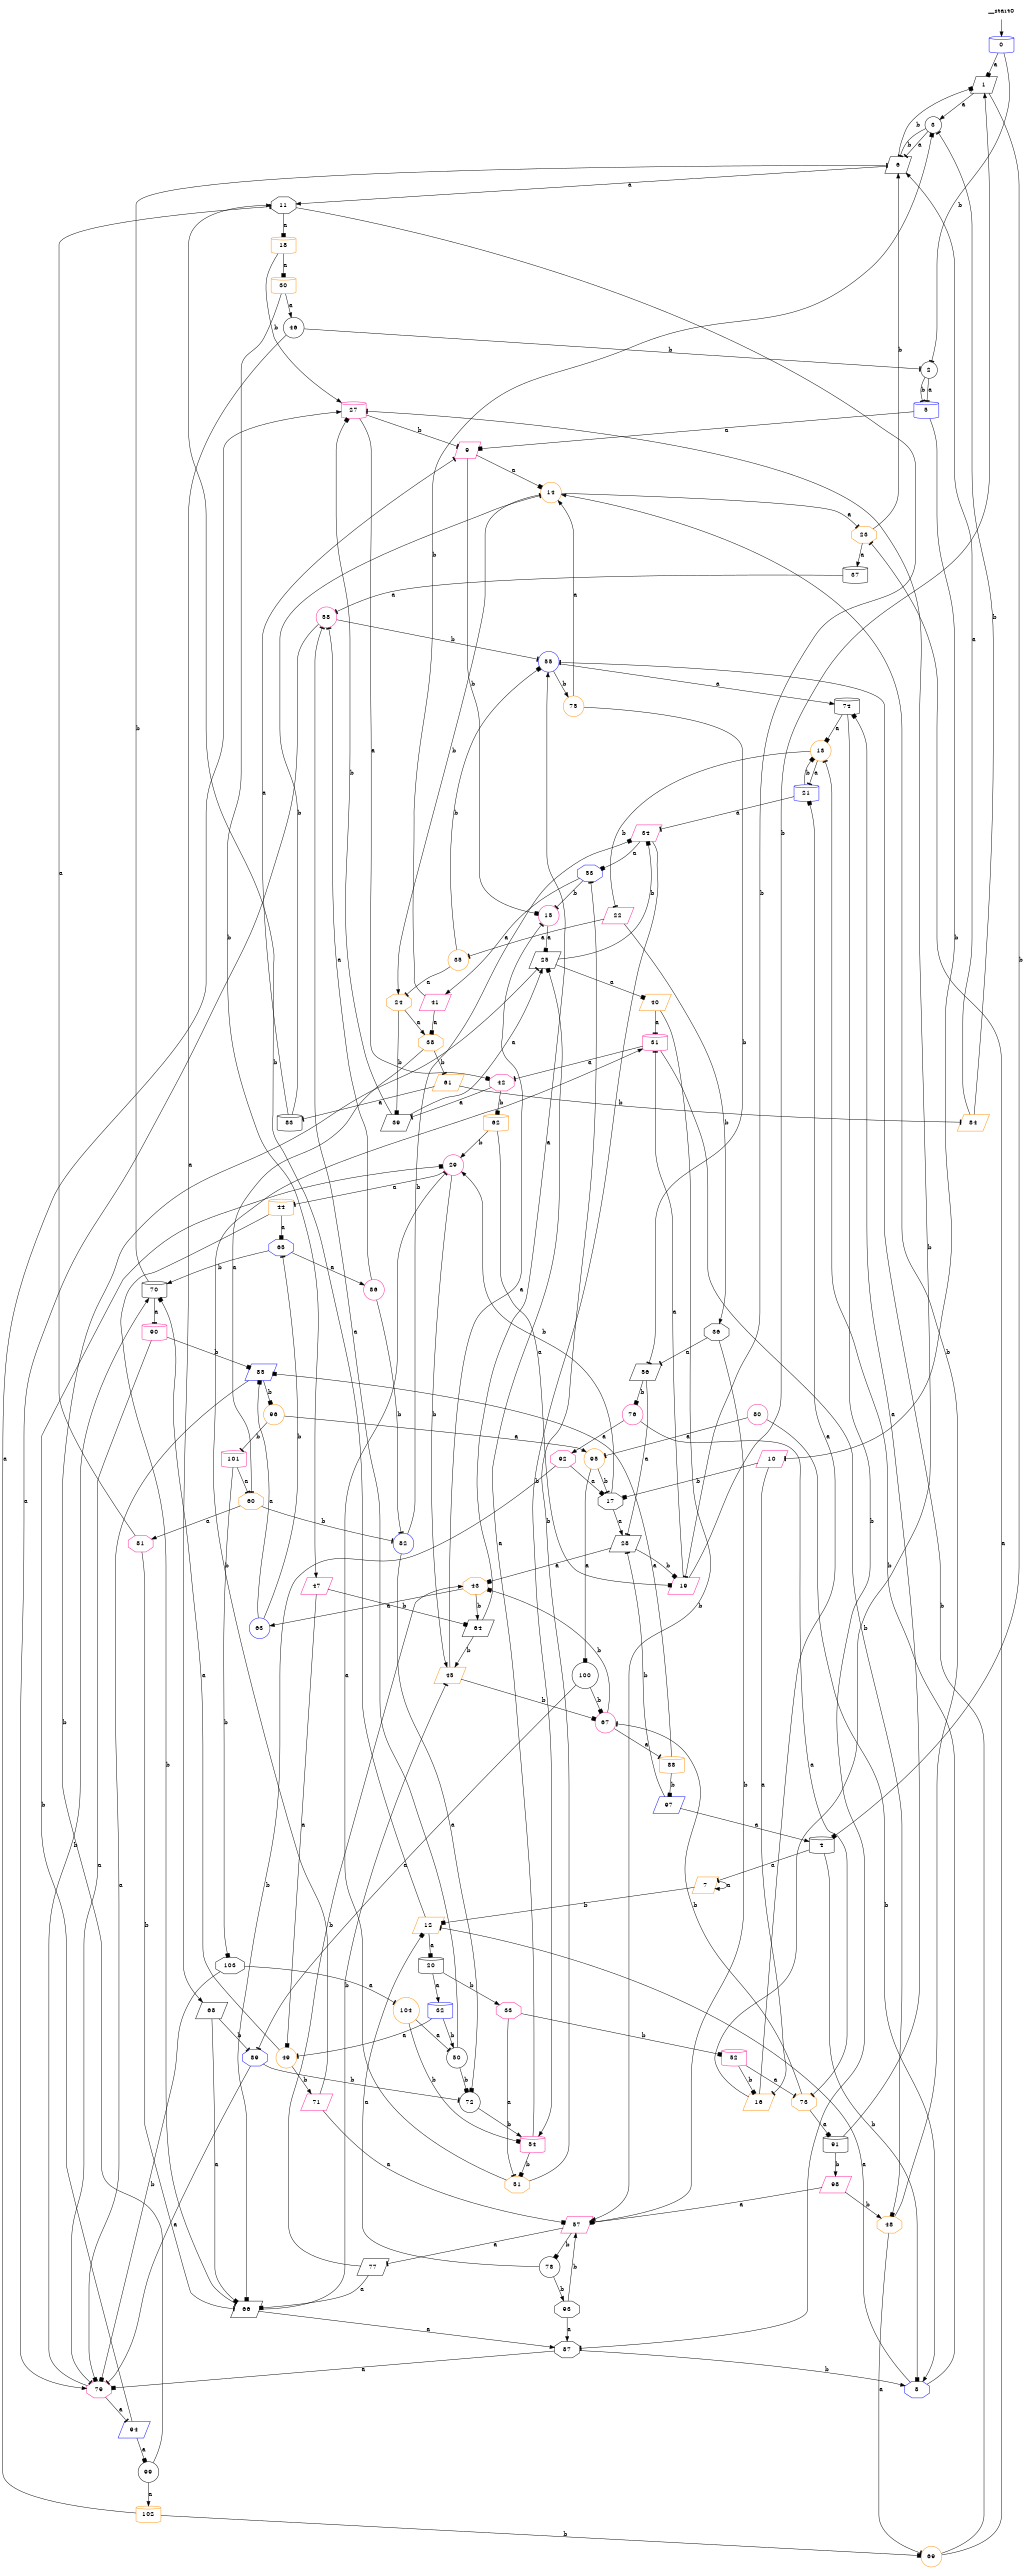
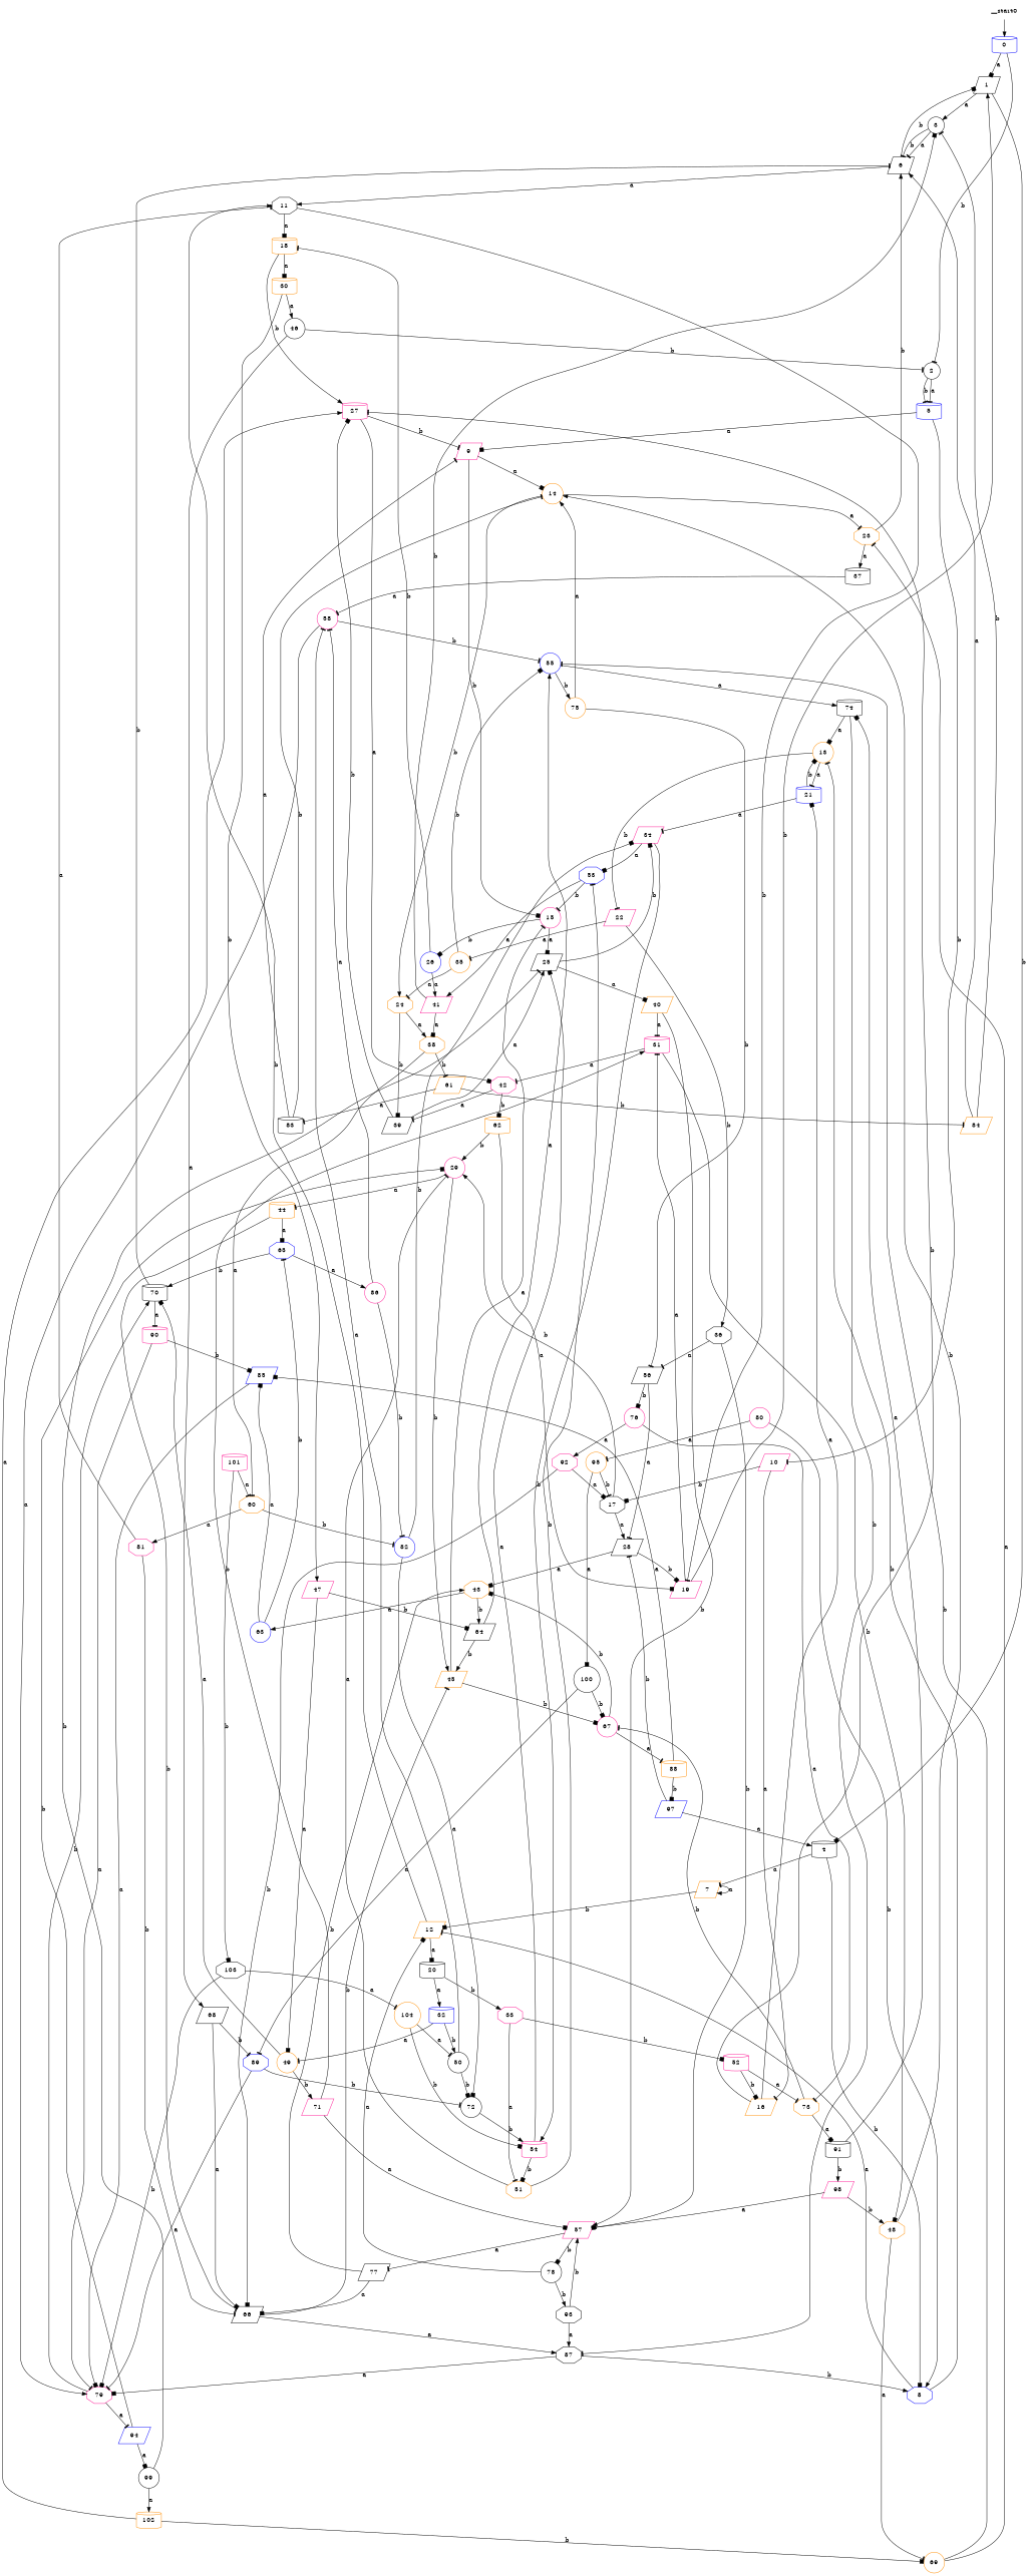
  digraph {
    node [color=darkorange shape=parallelogram]
    edge [arrowhead=tee]
    __start0 [shape=none]
    0 [color=blue shape=cylinder]
    1 [color=black]
    2 [color=black shape=circle]
    3 [color=black shape=circle]
    4 [color=black shape=cylinder]
    5 [color=blue shape=cylinder]
    6 [color=black]
    7
    8 [color=blue shape=octagon]
    9 [color=deeppink]
    10 [color=deeppink]
    11 [color=black shape=octagon]
    12
    13 [shape=circle]
    14 [shape=circle]
    15 [color=deeppink shape=circle]
    16
    17 [color=black shape=octagon]
    18 [shape=cylinder]
    19 [color=deeppink]
    20 [color=black shape=cylinder]
    21 [color=blue shape=cylinder]
    22 [color=deeppink]
    23 [shape=octagon]
    24 [shape=octagon]
    25 [color=black]
+   26 [color=blue shape=circle]
    27 [color=deeppink shape=cylinder]
    28 [color=black]
    29 [color=deeppink shape=circle]
    30 [shape=cylinder]
    31 [color=deeppink shape=cylinder]
    32 [color=blue shape=cylinder]
    33 [color=deeppink shape=octagon]
    34 [color=deeppink]
    35 [shape=circle]
    36 [color=black shape=octagon]
    37 [color=black shape=cylinder]
    38 [shape=octagon]
    39 [color=black]
    40
    41 [color=deeppink]
    42 [color=deeppink shape=octagon]
    43 [shape=octagon]
    44 [shape=cylinder]
    45
    46 [color=black shape=circle]
    47 [color=deeppink]
    48 [shape=octagon]
    49 [shape=circle]
    50 [color=black shape=circle]
    51 [shape=octagon]
    52 [color=deeppink shape=cylinder]
    53 [color=blue shape=octagon]
    54 [color=deeppink shape=cylinder]
    55 [color=blue shape=circle]
    56 [color=black]
    57 [color=deeppink]
    58 [color=deeppink shape=circle]
    60 [shape=octagon]
    61
    62 [shape=cylinder]
    63 [color=blue shape=circle]
    64 [color=black]
    65 [color=blue shape=octagon]
    66 [color=black]
    67 [color=deeppink shape=circle]
    68 [color=black]
    69 [shape=circle]
    70 [color=black shape=cylinder]
    71 [color=deeppink]
    72 [color=black shape=circle]
    73 [shape=octagon]
    74 [color=black shape=cylinder]
    75 [shape=circle]
    76 [color=deeppink shape=circle]
    77 [color=black]
    78 [color=black shape=circle]
    79 [color=deeppink shape=octagon]
    81 [color=deeppink shape=octagon]
    82 [color=blue shape=circle]
    83 [color=black shape=cylinder]
    84
    85 [color=blue]
    86 [color=deeppink shape=circle]
    87 [color=black shape=octagon]
    88 [shape=cylinder]
    89 [color=blue shape=octagon]
    90 [color=deeppink shape=cylinder]
    91 [color=black shape=cylinder]
    92 [color=deeppink shape=octagon]
    93 [color=black shape=octagon]
    94 [color=blue]
    80 [color=deeppink shape=circle]
    95 [shape=circle]
-   96 [shape=circle]
    97 [color=blue]
    98 [color=deeppink]
    99 [color=black shape=circle]
    100 [color=black shape=circle]
    101 [color=deeppink shape=cylinder]
    102 [shape=cylinder]
    103 [color=black shape=octagon]
    104 [shape=circle]
    __start0 -> 0 [arrowhead=normal]
    0 -> 1 [arrowhead=box label=a]
    0 -> 2 [label=b]
    1 -> 3 [arrowhead=normal label=a]
    1 -> 4 [arrowhead=box label=b]
    2 -> 5 [label=a]
    2 -> 5 [label=b]
    3 -> 6 [label=a]
    3 -> 6 [label=b]
    4 -> 7 [label=a]
    4 -> 8 [arrowhead=box label=b]
    5 -> 9 [arrowhead=box label=a]
    5 -> 10 [label=b]
    6 -> 1 [arrowhead=box label=b]
    6 -> 11 [arrowhead=normal label=a]
    7 -> 7 [arrowhead=normal label=a]
    7 -> 12 [arrowhead=box label=b]
    8 -> 12 [label=a]
    8 -> 13 [label=b]
    9 -> 14 [arrowhead=box label=a]
    9 -> 15 [arrowhead=box label=b]
    10 -> 16 [label=a]
    10 -> 17 [arrowhead=box label=b]
    11 -> 18 [arrowhead=box label=a]
    11 -> 19 [label=b]
    12 -> 11 [arrowhead=normal label=b]
    12 -> 20 [arrowhead=box label=a]
    13 -> 21 [label=a]
    13 -> 22 [label=b]
    14 -> 23 [label=a]
    14 -> 24 [arrowhead=normal label=b]
    15 -> 25 [arrowhead=box label=a]
+   15 -> 26 [arrowhead=box label=b]
    16 -> 21 [arrowhead=box label=a]
    16 -> 27 [label=b]
    17 -> 28 [arrowhead=normal label=a]
    17 -> 29 [arrowhead=normal label=b]
    18 -> 27 [arrowhead=normal label=b]
    18 -> 30 [arrowhead=box label=a]
    19 -> 1 [arrowhead=normal label=b]
    19 -> 31 [label=a]
    20 -> 32 [arrowhead=normal label=a]
    20 -> 33 [arrowhead=normal label=b]
    21 -> 13 [arrowhead=box label=b]
    21 -> 34 [label=a]
    22 -> 35 [label=a]
    22 -> 36 [arrowhead=normal label=b]
    23 -> 6 [arrowhead=normal label=b]
    23 -> 37 [arrowhead=normal label=a]
    24 -> 38 [arrowhead=normal label=a]
    24 -> 39 [arrowhead=box label=b]
    25 -> 34 [arrowhead=box label=b]
    25 -> 40 [arrowhead=box label=a]
+   26 -> 18 [label=b]
+   26 -> 41 [arrowhead=normal label=a]
    27 -> 9 [label=b]
    27 -> 42 [arrowhead=box label=a]
    28 -> 19 [arrowhead=box label=b]
    28 -> 43 [arrowhead=box label=a]
    29 -> 44 [label=a]
    29 -> 45 [arrowhead=normal label=b]
    30 -> 46 [arrowhead=normal label=a]
    30 -> 47 [arrowhead=normal label=b]
    31 -> 42 [label=a]
    31 -> 48 [arrowhead=box label=b]
    32 -> 49 [label=a]
    32 -> 50 [arrowhead=normal label=b]
    33 -> 51 [label=a]
    33 -> 52 [arrowhead=box label=b]
    34 -> 53 [arrowhead=box label=a]
    34 -> 54 [arrowhead=normal label=b]
    35 -> 24 [label=a]
    35 -> 55 [arrowhead=box label=b]
    36 -> 56 [label=a]
    36 -> 57 [arrowhead=normal label=b]
    37 -> 58 [label=a]
    38 -> 60 [label=a]
    38 -> 61 [label=b]
    39 -> 25 [arrowhead=normal label=a]
    39 -> 27 [arrowhead=box label=b]
    40 -> 31 [label=a]
    40 -> 57 [arrowhead=normal label=b]
    41 -> 3 [arrowhead=box label=b]
    41 -> 38 [arrowhead=box label=a]
    42 -> 39 [label=a]
    42 -> 62 [arrowhead=box label=b]
    43 -> 63 [arrowhead=normal label=a]
    43 -> 64 [arrowhead=normal label=b]
    44 -> 65 [arrowhead=box label=a]
    44 -> 66 [label=b]
    45 -> 15 [label=a]
    45 -> 67 [arrowhead=box label=b]
    46 -> 2 [label=b]
    46 -> 68 [arrowhead=normal label=a]
    47 -> 49 [arrowhead=box label=a]
    47 -> 64 [arrowhead=box label=b]
    48 -> 14 [arrowhead=normal label=b]
    48 -> 69 [label=a]
    49 -> 70 [arrowhead=box label=a]
    49 -> 71 [arrowhead=normal label=b]
    50 -> 58 [label=a]
    50 -> 72 [arrowhead=box label=b]
    51 -> 29 [label=a]
    51 -> 53 [label=b]
    52 -> 16 [arrowhead=box label=b]
    52 -> 73 [label=a]
    53 -> 15 [label=b]
    53 -> 41 [arrowhead=normal label=a]
    54 -> 25 [arrowhead=box label=a]
    54 -> 51 [arrowhead=box label=b]
    55 -> 74 [arrowhead=normal label=a]
    55 -> 75 [arrowhead=normal label=b]
    56 -> 28 [label=a]
    56 -> 76 [arrowhead=box label=b]
    57 -> 77 [label=a]
    57 -> 78 [arrowhead=box label=b]
    58 -> 55 [label=b]
    58 -> 79 [arrowhead=normal label=a]
    60 -> 81 [arrowhead=normal label=a]
    60 -> 82 [label=b]
    61 -> 83 [label=a]
    61 -> 84 [label=b]
    62 -> 19 [arrowhead=box label=a]
    62 -> 29 [arrowhead=normal label=b]
    63 -> 65 [label=b]
    63 -> 85 [arrowhead=box label=a]
    64 -> 45 [arrowhead=normal label=b]
    64 -> 55 [arrowhead=normal label=a]
    65 -> 70 [arrowhead=normal label=b]
    65 -> 86 [arrowhead=normal label=a]
    66 -> 45 [label=b]
    66 -> 87 [arrowhead=normal label=a]
    67 -> 43 [arrowhead=box label=b]
    67 -> 88 [label=a]
    68 -> 66 [arrowhead=box label=a]
    68 -> 89 [label=b]
    69 -> 23 [label=a]
    69 -> 55 [label=b]
    70 -> 6 [label=b]
    70 -> 90 [label=a]
    71 -> 31 [arrowhead=normal label=b]
    71 -> 57 [arrowhead=box label=a]
    72 -> 54 [arrowhead=normal label=b]
    73 -> 67 [label=b]
    73 -> 91 [arrowhead=box label=a]
    74 -> 13 [arrowhead=box label=a]
    74 -> 87 [label=b]
    75 -> 14 [arrowhead=normal label=a]
    75 -> 56 [label=b]
    76 -> 73 [label=a]
    76 -> 92 [arrowhead=normal label=a]
    77 -> 43 [arrowhead=normal label=b]
    77 -> 66 [arrowhead=box label=a]
    78 -> 12 [arrowhead=box label=a]
    78 -> 93 [arrowhead=normal label=b]
    79 -> 70 [arrowhead=normal label=b]
    79 -> 94 [label=a]
    81 -> 11 [label=a]
    81 -> 66 [label=b]
    82 -> 34 [arrowhead=box label=b]
    82 -> 72 [arrowhead=box label=a]
    83 -> 9 [label=a]
    83 -> 14 [label=b]
    84 -> 3 [label=b]
    84 -> 6 [arrowhead=normal label=a]
    85 -> 79 [arrowhead=box label=a]
-   85 -> 96 [arrowhead=box label=b]
    86 -> 58 [label=a]
    86 -> 82 [label=b]
    87 -> 8 [arrowhead=normal label=b]
    87 -> 79 [arrowhead=box label=a]
    88 -> 85 [arrowhead=box label=a]
    88 -> 97 [arrowhead=box label=b]
    89 -> 72 [label=b]
    89 -> 79 [label=a]
    90 -> 79 [label=a]
    90 -> 85 [arrowhead=box label=b]
    91 -> 74 [arrowhead=box label=a]
    91 -> 98 [arrowhead=normal label=b]
    92 -> 17 [arrowhead=box label=a]
    92 -> 66 [arrowhead=box label=b]
    93 -> 57 [arrowhead=normal label=b]
    93 -> 87 [arrowhead=normal label=a]
    94 -> 29 [arrowhead=box label=b]
    94 -> 99 [arrowhead=box label=a]
    80 -> 8 [arrowhead=normal label=b]
    80 -> 95 [label=a]
    95 -> 17 [label=b]
    95 -> 100 [arrowhead=box label=a]
-   96 -> 95 [arrowhead=normal label=a]
-   96 -> 101 [label=b]
    97 -> 4 [arrowhead=normal label=a]
    97 -> 28 [label=b]
    98 -> 48 [arrowhead=normal label=b]
    98 -> 57 [arrowhead=box label=a]
    99 -> 25 [label=b]
    99 -> 102 [arrowhead=normal label=a]
    100 -> 67 [arrowhead=box label=b]
    100 -> 89 [label=a]
    101 -> 60 [label=a]
    101 -> 103 [arrowhead=box label=b]
    102 -> 27 [arrowhead=normal label=a]
    102 -> 69 [arrowhead=box label=b]
    103 -> 79 [arrowhead=box label=b]
    103 -> 104 [label=a]
    104 -> 50 [label=a]
    104 -> 54 [arrowhead=box label=b]
  }
